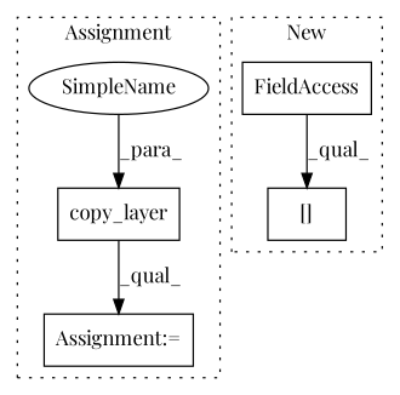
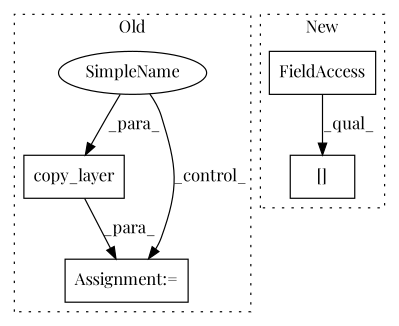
  digraph {
    fontname="Playfair Display"
    node [fontname="Playfair Display" shape=box]
    edge [fontname="Playfair Display"]
    n1 [a=32 l="11,1" label=copy_layer s="5237,5259"]
    n2 [a=7 l=1 label="Assignment:=" s=5275]
    n3 [a=42 label=SimpleName shape=ellipse]
    n4 [a=2 l="13,1" label="[]" s="4660,4674"]
    n5 [a=22 l=12 label=FieldAccess s=4660]
    subgraph cluster_1 {
-     label=Assignment
+     label=Old
      style=dotted
      n1
      n2
      n3
    }
    subgraph cluster_2 {
      label=New
      style=dotted
      n4
      n5
    }
-   n1 -> n2 [label=_qual_]
+   n1 -> n2 [label=_para_]
    n3 -> n1 [label=_para_]
+   n3 -> n2 [label=_control_]
    n5 -> n4 [label=_qual_]
  }
